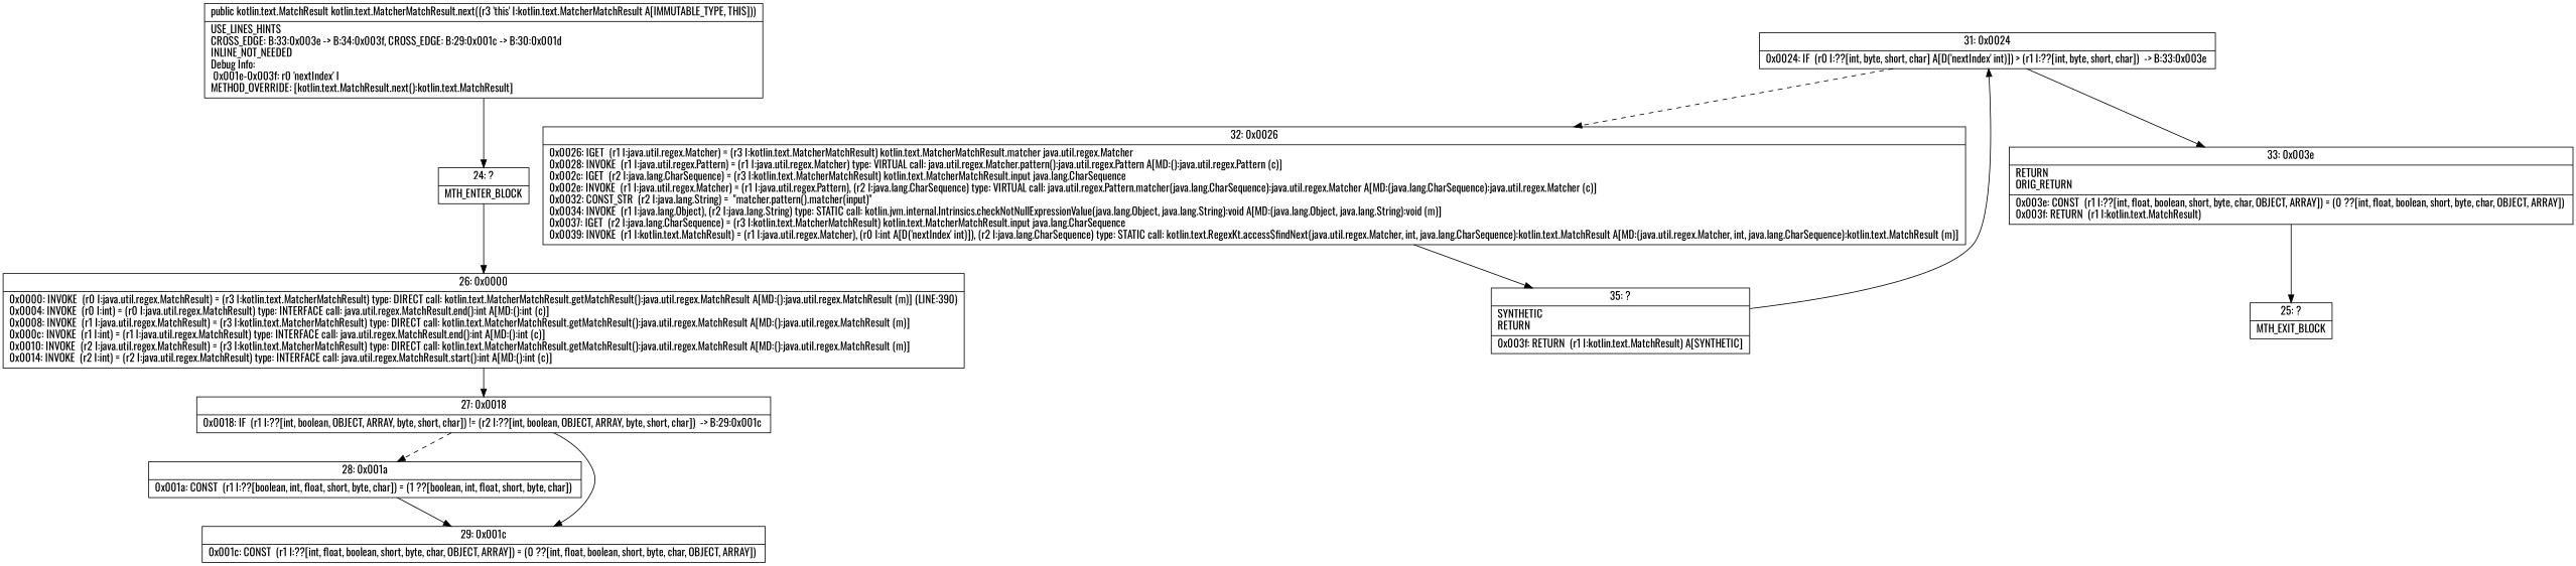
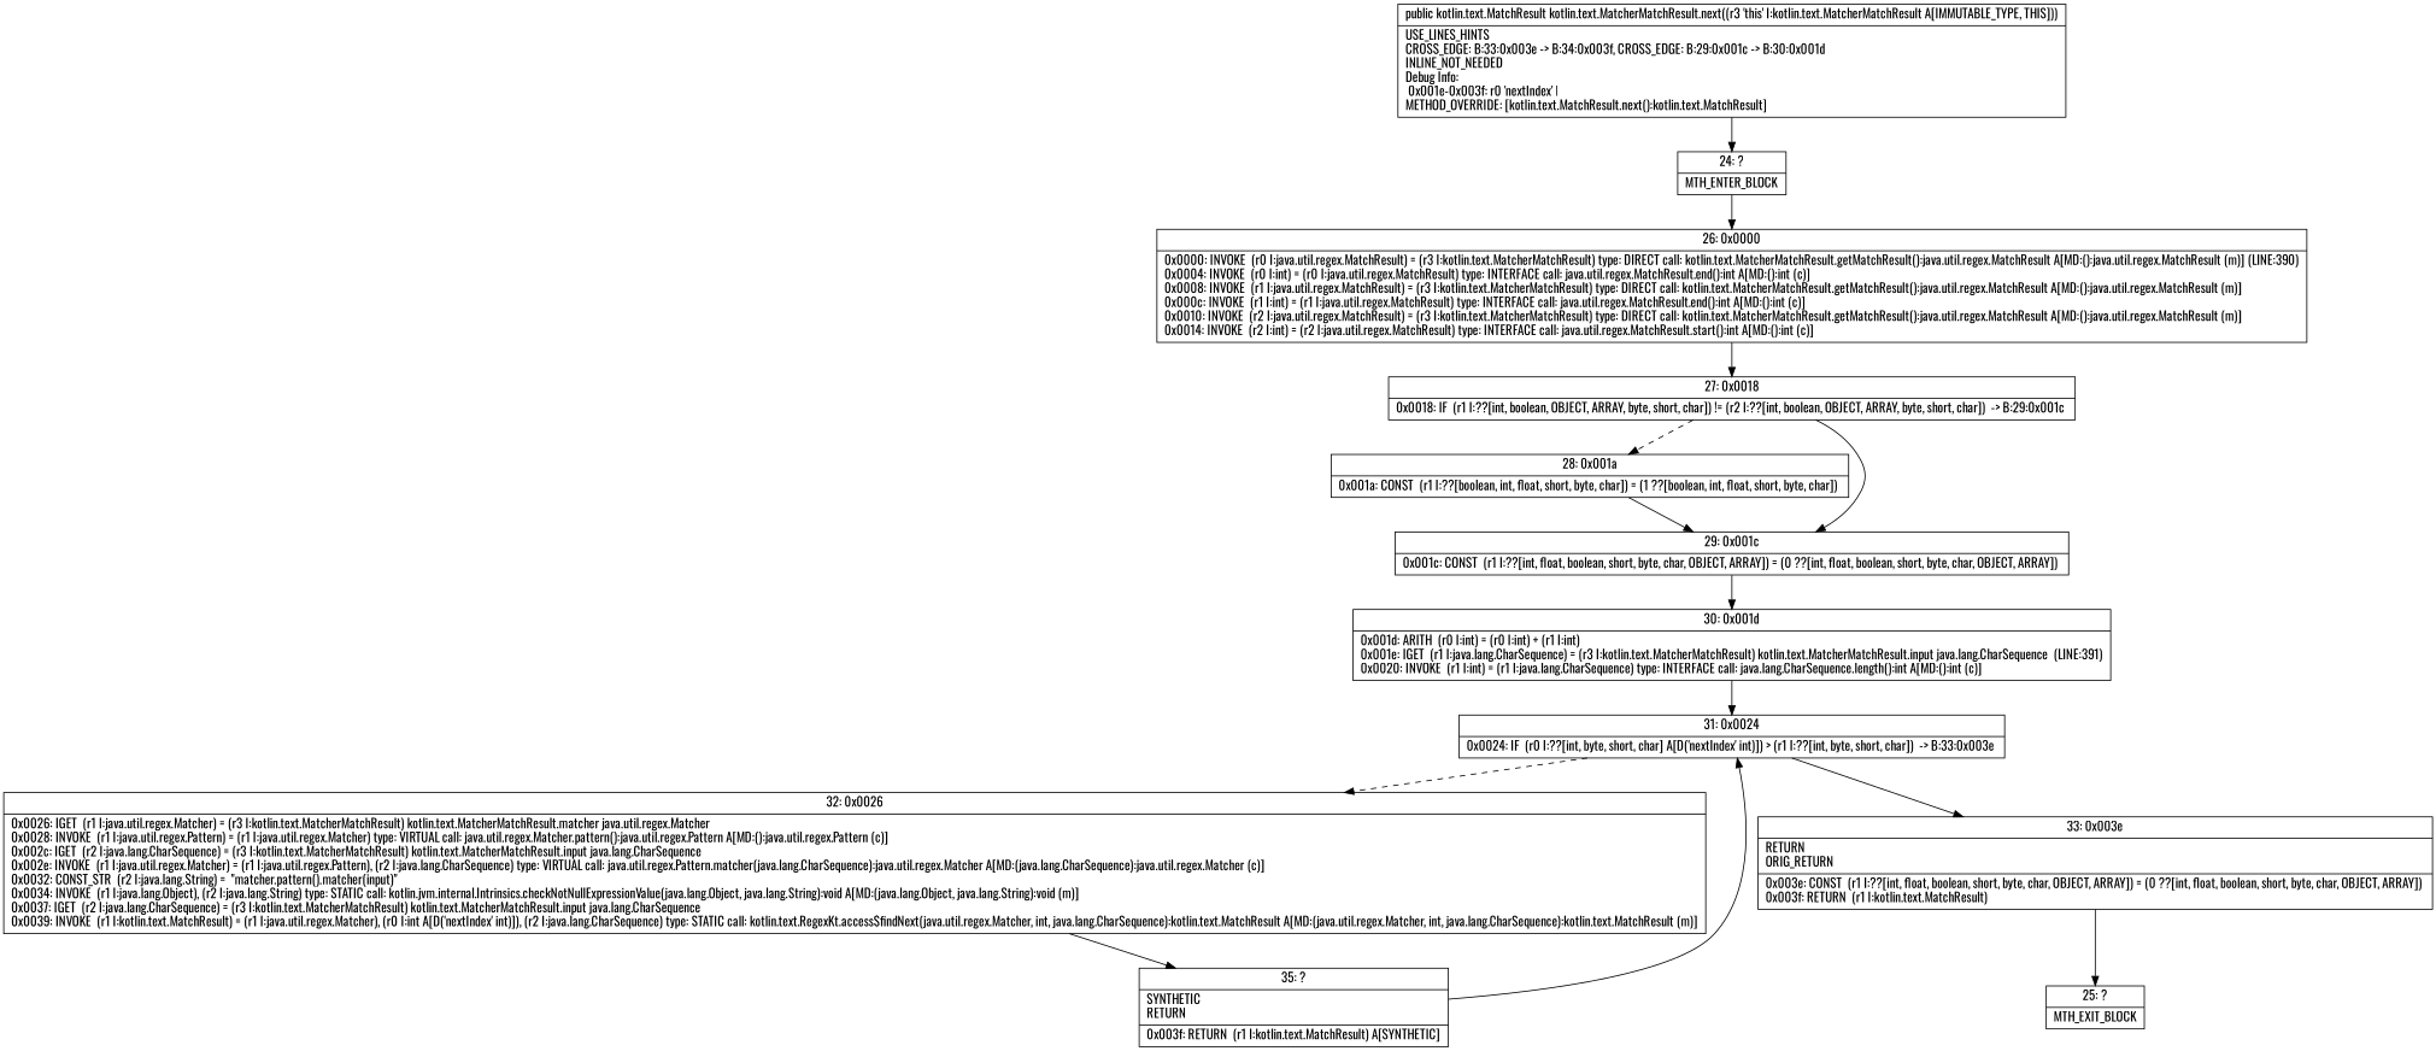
  digraph {
    fontname=Oswald
    node [fontname=Oswald shape=record]
    edge [fontname=Oswald]
    n1 [label="{24\:\ ?|MTH_ENTER_BLOCK\l}"]
    n2 [label="{26\:\ 0x0000|0x0000: INVOKE  (r0 I:java.util.regex.MatchResult) = (r3 I:kotlin.text.MatcherMatchResult) type: DIRECT call: kotlin.text.MatcherMatchResult.getMatchResult():java.util.regex.MatchResult A[MD:():java.util.regex.MatchResult (m)] (LINE:390)\l0x0004: INVOKE  (r0 I:int) = (r0 I:java.util.regex.MatchResult) type: INTERFACE call: java.util.regex.MatchResult.end():int A[MD:():int (c)]\l0x0008: INVOKE  (r1 I:java.util.regex.MatchResult) = (r3 I:kotlin.text.MatcherMatchResult) type: DIRECT call: kotlin.text.MatcherMatchResult.getMatchResult():java.util.regex.MatchResult A[MD:():java.util.regex.MatchResult (m)]\l0x000c: INVOKE  (r1 I:int) = (r1 I:java.util.regex.MatchResult) type: INTERFACE call: java.util.regex.MatchResult.end():int A[MD:():int (c)]\l0x0010: INVOKE  (r2 I:java.util.regex.MatchResult) = (r3 I:kotlin.text.MatcherMatchResult) type: DIRECT call: kotlin.text.MatcherMatchResult.getMatchResult():java.util.regex.MatchResult A[MD:():java.util.regex.MatchResult (m)]\l0x0014: INVOKE  (r2 I:int) = (r2 I:java.util.regex.MatchResult) type: INTERFACE call: java.util.regex.MatchResult.start():int A[MD:():int (c)]\l}"]
    n3 [label="{27\:\ 0x0018|0x0018: IF  (r1 I:??[int, boolean, OBJECT, ARRAY, byte, short, char]) != (r2 I:??[int, boolean, OBJECT, ARRAY, byte, short, char])  \-\> B:29:0x001c \l}"]
    n4 [label="{28\:\ 0x001a|0x001a: CONST  (r1 I:??[boolean, int, float, short, byte, char]) = (1 ??[boolean, int, float, short, byte, char]) \l}"]
    n5 [label="{29\:\ 0x001c|0x001c: CONST  (r1 I:??[int, float, boolean, short, byte, char, OBJECT, ARRAY]) = (0 ??[int, float, boolean, short, byte, char, OBJECT, ARRAY]) \l}"]
+   n6 [label="{30\:\ 0x001d|0x001d: ARITH  (r0 I:int) = (r0 I:int) + (r1 I:int) \l0x001e: IGET  (r1 I:java.lang.CharSequence) = (r3 I:kotlin.text.MatcherMatchResult) kotlin.text.MatcherMatchResult.input java.lang.CharSequence  (LINE:391)\l0x0020: INVOKE  (r1 I:int) = (r1 I:java.lang.CharSequence) type: INTERFACE call: java.lang.CharSequence.length():int A[MD:():int (c)]\l}"]
    n7 [label="{31\:\ 0x0024|0x0024: IF  (r0 I:??[int, byte, short, char] A[D('nextIndex' int)]) \> (r1 I:??[int, byte, short, char])  \-\> B:33:0x003e \l}"]
    n8 [label="{32\:\ 0x0026|0x0026: IGET  (r1 I:java.util.regex.Matcher) = (r3 I:kotlin.text.MatcherMatchResult) kotlin.text.MatcherMatchResult.matcher java.util.regex.Matcher \l0x0028: INVOKE  (r1 I:java.util.regex.Pattern) = (r1 I:java.util.regex.Matcher) type: VIRTUAL call: java.util.regex.Matcher.pattern():java.util.regex.Pattern A[MD:():java.util.regex.Pattern (c)]\l0x002c: IGET  (r2 I:java.lang.CharSequence) = (r3 I:kotlin.text.MatcherMatchResult) kotlin.text.MatcherMatchResult.input java.lang.CharSequence \l0x002e: INVOKE  (r1 I:java.util.regex.Matcher) = (r1 I:java.util.regex.Pattern), (r2 I:java.lang.CharSequence) type: VIRTUAL call: java.util.regex.Pattern.matcher(java.lang.CharSequence):java.util.regex.Matcher A[MD:(java.lang.CharSequence):java.util.regex.Matcher (c)]\l0x0032: CONST_STR  (r2 I:java.lang.String) =  \"matcher.pattern().matcher(input)\" \l0x0034: INVOKE  (r1 I:java.lang.Object), (r2 I:java.lang.String) type: STATIC call: kotlin.jvm.internal.Intrinsics.checkNotNullExpressionValue(java.lang.Object, java.lang.String):void A[MD:(java.lang.Object, java.lang.String):void (m)]\l0x0037: IGET  (r2 I:java.lang.CharSequence) = (r3 I:kotlin.text.MatcherMatchResult) kotlin.text.MatcherMatchResult.input java.lang.CharSequence \l0x0039: INVOKE  (r1 I:kotlin.text.MatchResult) = (r1 I:java.util.regex.Matcher), (r0 I:int A[D('nextIndex' int)]), (r2 I:java.lang.CharSequence) type: STATIC call: kotlin.text.RegexKt.access$findNext(java.util.regex.Matcher, int, java.lang.CharSequence):kotlin.text.MatchResult A[MD:(java.util.regex.Matcher, int, java.lang.CharSequence):kotlin.text.MatchResult (m)]\l}"]
    n9 [label="{33\:\ 0x003e|RETURN\lORIG_RETURN\l|0x003e: CONST  (r1 I:??[int, float, boolean, short, byte, char, OBJECT, ARRAY]) = (0 ??[int, float, boolean, short, byte, char, OBJECT, ARRAY]) \l0x003f: RETURN  (r1 I:kotlin.text.MatchResult) \l}"]
    n10 [label="{35\:\ ?|SYNTHETIC\lRETURN\l|0x003f: RETURN  (r1 I:kotlin.text.MatchResult) A[SYNTHETIC]\l}"]
    n11 [label="{25\:\ ?|MTH_EXIT_BLOCK\l}"]
    n12 [label="{public kotlin.text.MatchResult kotlin.text.MatcherMatchResult.next((r3 'this' I:kotlin.text.MatcherMatchResult A[IMMUTABLE_TYPE, THIS]))  | USE_LINES_HINTS\lCROSS_EDGE: B:33:0x003e \-\> B:34:0x003f, CROSS_EDGE: B:29:0x001c \-\> B:30:0x001d\lINLINE_NOT_NEEDED\lDebug Info:\l  0x001e\-0x003f: r0 'nextIndex' I\lMETHOD_OVERRIDE: [kotlin.text.MatchResult.next():kotlin.text.MatchResult]\l}"]
    n1 -> n2
    n2 -> n3
    n3 -> n4 [style=dashed]
    n3 -> n5
    n4 -> n5
+   n5 -> n6
+   n6 -> n7
    n7 -> n8 [style=dashed]
    n7 -> n9
    n8 -> n10
    n9 -> n11
    n10 -> n7
    n12 -> n1
  }
